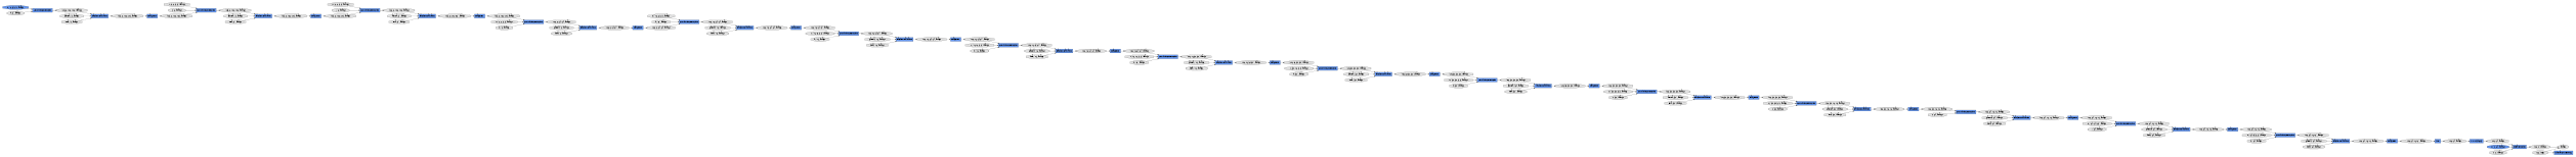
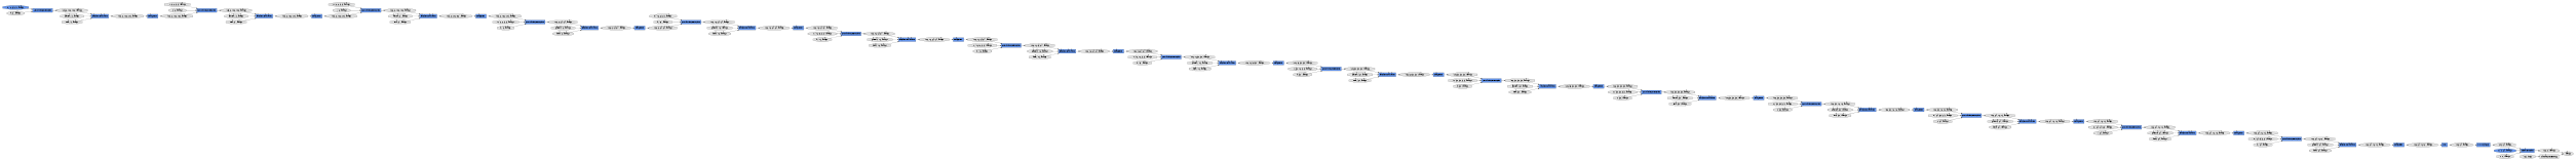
  digraph {
    rankdir=LR
    node [fillcolor="#E0E0E0" shape=octagon style=filled]
    n1 [label="W: (16, 8, 3, 3), float32"]
    n2 [fillcolor="#6495ED" label=Convolution2DFunction shape=record]
    n3 [label="(128, 16, 64, 64), float32"]
    n4 [label="(128, 8, 128, 128), float32"]
    n5 [fillcolor="#6495ED" label=Convolution2DFunction shape=record]
    n6 [label="(128, 8, 64, 64), float32"]
    n7 [label="gamma: (16), float32"]
    n8 [fillcolor="#6495ED" label=BatchNormalization shape=record]
    n9 [label="(128, 16, 64, 64), float32"]
    n10 [fillcolor="#6495ED" label=BatchNormalization shape=record]
    n11 [label="(128, 8, 128, 128), float32"]
    n12 [fillcolor="#6495ED" label=LeakyReLU shape=record]
    n13 [label="b: (16), float32"]
    n14 [fillcolor="#6495ED" label=BatchNormalization shape=record]
    n15 [label="(128, 32, 32, 32), float32"]
    n16 [fillcolor="#6495ED" label=Convolution2DFunction shape=record]
    n17 [label="(128, 32, 32, 32), float32"]
    n18 [label="beta: (16), float32"]
    n19 [label="W: (32, 32, 3, 3), float32"]
    n20 [fillcolor="#6495ED" label=Convolution2DFunction shape=record]
    n21 [label="(128, 32, 32, 32), float32"]
    n22 [fillcolor="#6495ED" label=LeakyReLU shape=record]
    n23 [label="(128, 8, 64, 64), float32"]
    n24 [fillcolor="#6495ED" label=BatchNormalization shape=record]
    n25 [label="(128, 8, 64, 64), float32"]
    n26 [label="b: (32), float32"]
    n27 [label="W: (8, 8, 3, 3), float32"]
    n28 [fillcolor="#6495ED" label=Convolution2DFunction shape=record]
    n29 [label="(128, 8, 128, 128), float32"]
    n30 [label="(128, 32, 32, 32), float32"]
    n31 [fillcolor="#6495ED" label=LeakyReLU shape=record]
    n32 [label="gamma: (16), float32"]
    n33 [fillcolor="#6495ED" label=BatchNormalization shape=record]
    n34 [label="(128, 16, 64, 64), float32"]
    n35 [label="(128, 32, 32, 32), float32"]
    n36 [fillcolor="#6495ED" label=Convolution2DFunction shape=record]
    n37 [fillcolor="#6495ED" label=Convolution2DFunction shape=record]
    n38 [label="(128, 8, 128, 128), float32"]
    n39 [label="b: (8), float32"]
    n40 [label="W: (16, 16, 3, 3), float32"]
    n41 [fillcolor="#6495ED" label=Convolution2DFunction shape=record]
    n42 [label="(128, 16, 32, 32), float32"]
    n43 [label="beta: (16), float32"]
    n44 [label="gamma: (32), float32"]
    n45 [fillcolor="#6495ED" label=BatchNormalization shape=record]
    n46 [label="(128, 32, 32, 32), float32"]
    n47 [label="b: (16), float32"]
    n48 [label="beta: (32), float32"]
    n49 [label="gamma: (8), float32"]
    n50 [fillcolor="#6495ED" label=BatchNormalization shape=record]
    n51 [label="(128, 8, 128, 128), float32"]
    n52 [label="(128, 32, 16, 16), float32"]
    n53 [label="beta: (8), float32"]
    n54 [label="gamma: (16), float32"]
    n55 [fillcolor="#6495ED" label=BatchNormalization shape=record]
    n56 [label="(128, 16, 32, 32), float32"]
    n57 [fillcolor="#6495ED" label=LeakyReLU shape=record]
    n58 [label="(128, 16, 64, 64), float32"]
    n59 [fillcolor="#6495ED" label=Convolution2DFunction shape=record]
    n60 [fillcolor="#6495ED" label=BatchNormalization shape=record]
    n61 [label="W: (16, 16, 3, 3), float32"]
    n62 [label="(128, 16, 64, 64), float32"]
    n63 [fillcolor="#6495ED" label=LeakyReLU shape=record]
    n64 [label="(128, 32, 16, 16), float32"]
    n65 [fillcolor="#6495ED" label=Convolution2DFunction shape=record]
    n66 [label="beta: (16), float32"]
    n67 [label="b: (16), float32"]
    n68 [label="(128, 32, 16, 16), float32"]
    n69 [label="gamma: (8), float32"]
    n70 [label="W: (32, 32, 3, 3), float32"]
    n71 [label="W: (8, 8, 3, 3), float32"]
    n72 [label="beta: (8), float32"]
    n73 [label="b: (32), float32"]
    n74 [label="gamma: (16), float32"]
    n75 [fillcolor="#6495ED" label=BatchNormalization shape=record]
    n76 [label="(128, 16, 64, 64), float32"]
    n77 [label="b: (8), float32"]
    n78 [fillcolor="#6495ED" label=Sum shape=record]
    n79 [label="(128, 64), float32"]
    n80 [fillcolor="#6495ED" label="_ * 0.00390625" shape=record]
    n81 [label="(128, 64, 16, 16), float32"]
    n82 [label="beta: (16), float32"]
    n83 [label="W: (32, 16, 3, 3), float32"]
    n84 [fillcolor="#6495ED" label=Convolution2DFunction shape=record]
    n85 [label="(128, 32, 32, 32), float32"]
    n86 [fillcolor="#6495ED" label=BatchNormalization shape=record]
    n87 [label="gamma: (32), float32"]
    n88 [fillcolor="#6495ED" label=LeakyReLU shape=record]
    n89 [label="(128, 16, 64, 64), float32"]
    n90 [fillcolor="#6495ED" label=Convolution2DFunction shape=record]
    n91 [label="gamma: (8), float32"]
    n92 [fillcolor="#6495ED" label=LeakyReLU shape=record]
    n93 [label="(128, 64, 16, 16), float32"]
    n94 [fillcolor="#6495ED" label=Convolution2DFunction shape=record]
    n95 [label="b: (32), float32"]
    n96 [label="beta: (32), float32"]
    n97 [label="W: (8, 8, 3, 3), float32"]
    n98 [fillcolor="#6495ED" label=Convolution2DFunction shape=record]
    n99 [label="(128, 8, 128, 128), float32"]
    n100 [label="(128, 64, 16, 16), float32"]
    n101 [label="beta: (8), float32"]
    n102 [label="b: (8), float32"]
    n103 [label="W: (16, 16, 3, 3), float32"]
    n104 [label="(128, 16, 64, 64), float32"]
    n105 [label="gamma: (32), float32"]
    n106 [fillcolor="#6495ED" label=BatchNormalization shape=record]
    n107 [label="(128, 32, 32, 32), float32"]
    n108 [label="b: (16), float32"]
    n109 [label="W: (32, 32, 3, 3), float32"]
    n110 [label="beta: (32), float32"]
    n111 [label="gamma: (8), float32"]
    n112 [fillcolor="#6495ED" label=BatchNormalization shape=record]
    n113 [label="(128, 8, 128, 128), float32"]
    n114 [label="(128, 64, 16, 16), float32"]
    n115 [label="b: (32), float32"]
    n116 [label="beta: (8), float32"]
    n117 [fillcolor="#6495ED" label=LeakyReLU shape=record]
    n118 [fillcolor="#6495ED" label=BatchNormalization shape=record]
    n119 [label="(128, 16, 64, 64), float32"]
    n120 [fillcolor="#6495ED" label=LeakyReLU shape=record]
    n121 [label="(128, 64, 16, 16), float32"]
    n122 [fillcolor="#6495ED" label=Convolution2DFunction shape=record]
    n123 [label="(128, 64, 16, 16), float32"]
    n124 [label="gamma: (32), float32"]
    n125 [label="beta: (32), float32"]
    n126 [label="W: (64, 64, 3, 3), float32"]
    n127 [label="(128, 64, 16, 16), float32"]
    n128 [label="b: (64), float32"]
    n129 [fillcolor="#6495ED" label=LeakyReLU shape=record]
    n130 [label="(128, 16, 32, 32), float32"]
    n131 [fillcolor="#6495ED" label=BatchNormalization shape=record]
    n132 [label="(128, 64, 16, 16), float32"]
    n133 [fillcolor="#6495ED" label=LeakyReLU shape=record]
+   n134 [label="W: (64, 32, 3, 3), float32"]
    n135 [label="gamma: (64), float32"]
    n136 [label="(128, 64, 16, 16), float32"]
    n137 [label="b: (64), float32"]
    n138 [label="(128, 8, 128, 128), float32"]
    n139 [label="beta: (64), float32"]
    n140 [label="(128, 64), float32"]
    n141 [fillcolor="#6495ED" label=LinearFunction shape=record]
    n142 [fillcolor="#6495ED" label="W: (2, 64), float32"]
    n143 [label="(128, 2), float32"]
    n144 [fillcolor="#6495ED" label=LeakyReLU shape=record]
    n145 [label="(128, 8, 128, 128), float32"]
    n146 [label="gamma: (64), float32"]
    n147 [fillcolor="#6495ED" label="W: (8, 3, 3, 3), float32"]
    n148 [label="b: (2), float32"]
    n149 [label="beta: (64), float32"]
    n150 [fillcolor="#6495ED" label=LeakyReLU shape=record]
    n151 [label="(128, 32, 32, 32), float32"]
    n152 [label=float32]
    n153 [label="b: (8), float32"]
-   n154 [fillcolor="#6495ED" label=SoftmaxCrossEntropy shape=record]
+   n154 [label=SoftmaxCrossEntropy shape=record]
    n155 [label="W: (64, 64, 3, 3), float32"]
    n156 [label="(128), int32"]
    n157 [label="b: (64), float32"]
    n158 [fillcolor="#6495ED" label=LeakyReLU shape=record]
    n159 [fillcolor="#6495ED" label=LeakyReLU shape=record]
    n160 [label="gamma: (64), float32"]
    n161 [label="beta: (64), float32"]
    n1 -> n2
    n2 -> n3
    n3 -> n33
    n4 -> n5
    n5 -> n6
    n6 -> n14
    n7 -> n8
    n8 -> n9
    n9 -> n117
    n10 -> n11
    n11 -> n12
    n12 -> n138
    n13 -> n2
    n14 -> n25
    n15 -> n16
    n16 -> n17
    n17 -> n24
    n18 -> n8
    n19 -> n20
    n20 -> n21
    n21 -> n45
    n22 -> n23
    n23 -> n2
    n24 -> n30
    n25 -> n22
    n26 -> n20
    n27 -> n28
    n28 -> n29
    n29 -> n50
    n30 -> n31
    n31 -> n35
    n32 -> n33
    n33 -> n34
    n34 -> n57
    n35 -> n36
    n36 -> n52
    n37 -> n38
    n38 -> n10
    n39 -> n28
    n40 -> n41
    n41 -> n42
    n42 -> n55
    n43 -> n33
    n44 -> n45
    n45 -> n46
    n46 -> n159
    n47 -> n41
    n48 -> n45
    n49 -> n50
    n50 -> n51
    n51 -> n158
    n52 -> n60
    n53 -> n50
    n54 -> n55
    n55 -> n56
    n56 -> n129
    n57 -> n58
    n58 -> n59
    n59 -> n62
    n60 -> n68
    n61 -> n59
    n62 -> n75
    n63 -> n64
    n64 -> n65
    n65 -> n81
    n66 -> n55
    n67 -> n59
    n68 -> n63
    n69 -> n10
    n70 -> n16
    n71 -> n5
    n72 -> n10
    n73 -> n16
    n74 -> n75
    n75 -> n76
    n76 -> n88
    n77 -> n5
    n78 -> n79
    n79 -> n80
    n80 -> n140
    n81 -> n86
    n82 -> n75
    n83 -> n84
    n84 -> n85
    n85 -> n106
    n86 -> n100
    n87 -> n24
    n88 -> n89
    n89 -> n90
    n90 -> n104
    n91 -> n14
    n92 -> n93
    n93 -> n94
    n94 -> n114
    n95 -> n84
    n96 -> n24
    n97 -> n98
    n98 -> n99
    n99 -> n112
    n100 -> n92
    n101 -> n14
    n102 -> n98
    n103 -> n90
    n104 -> n8
    n105 -> n106
    n106 -> n107
    n107 -> n150
    n108 -> n90
    n109 -> n36
    n110 -> n106
    n111 -> n112
    n112 -> n113
    n113 -> n144
    n114 -> n118
    n115 -> n36
    n116 -> n112
    n117 -> n119
    n118 -> n123
    n119 -> n41
    n120 -> n121
    n121 -> n122
    n122 -> n127
    n123 -> n120
    n124 -> n60
    n125 -> n60
    n126 -> n122
    n127 -> n131
    n128 -> n122
    n129 -> n130
    n130 -> n84
    n131 -> n132
    n132 -> n133
    n133 -> n136
+   n134 -> n65
    n135 -> n131
    n136 -> n78
    n137 -> n65
    n138 -> n98
    n139 -> n131
    n140 -> n141
    n141 -> n143
    n142 -> n141
    n143 -> n152
    n144 -> n145
    n145 -> n28
    n146 -> n86
    n147 -> n37
    n148 -> n141
    n149 -> n86
    n150 -> n151
    n151 -> n20
    n153 -> n37
-   n156 -> n152
+   n154 -> n152
    n155 -> n94
    n156 -> n154
    n157 -> n94
    n158 -> n4
    n159 -> n15
    n160 -> n118
    n161 -> n118
  }
